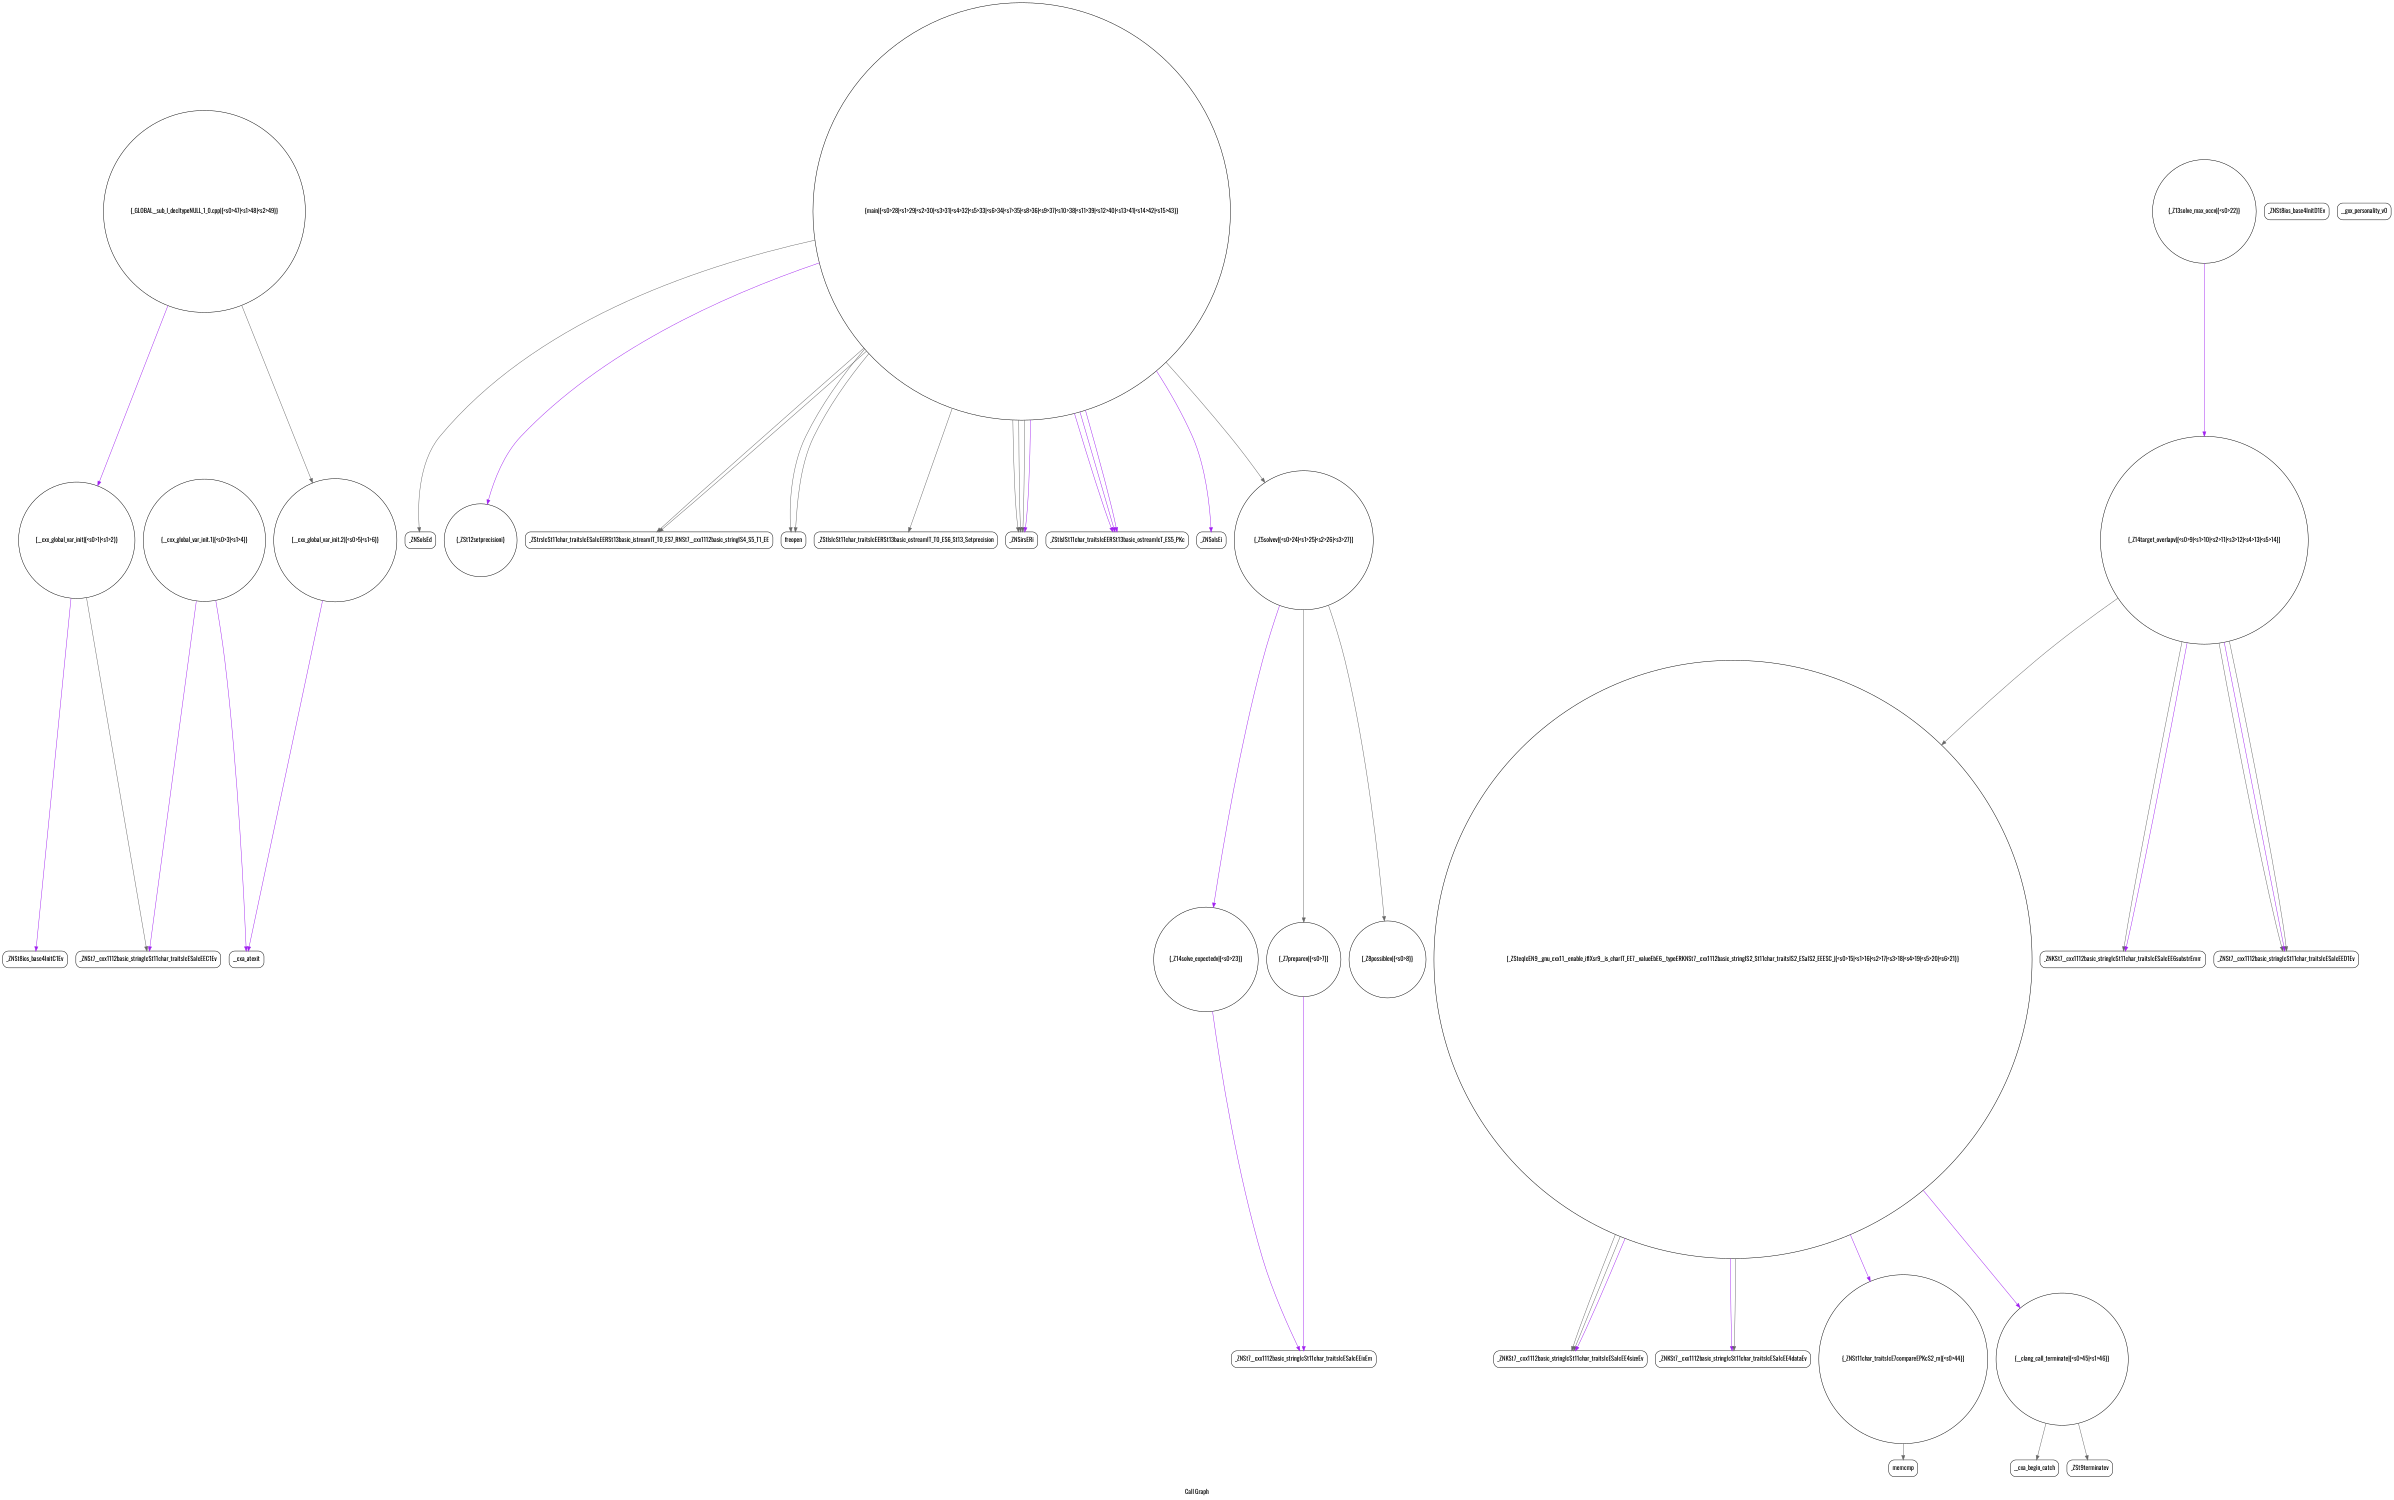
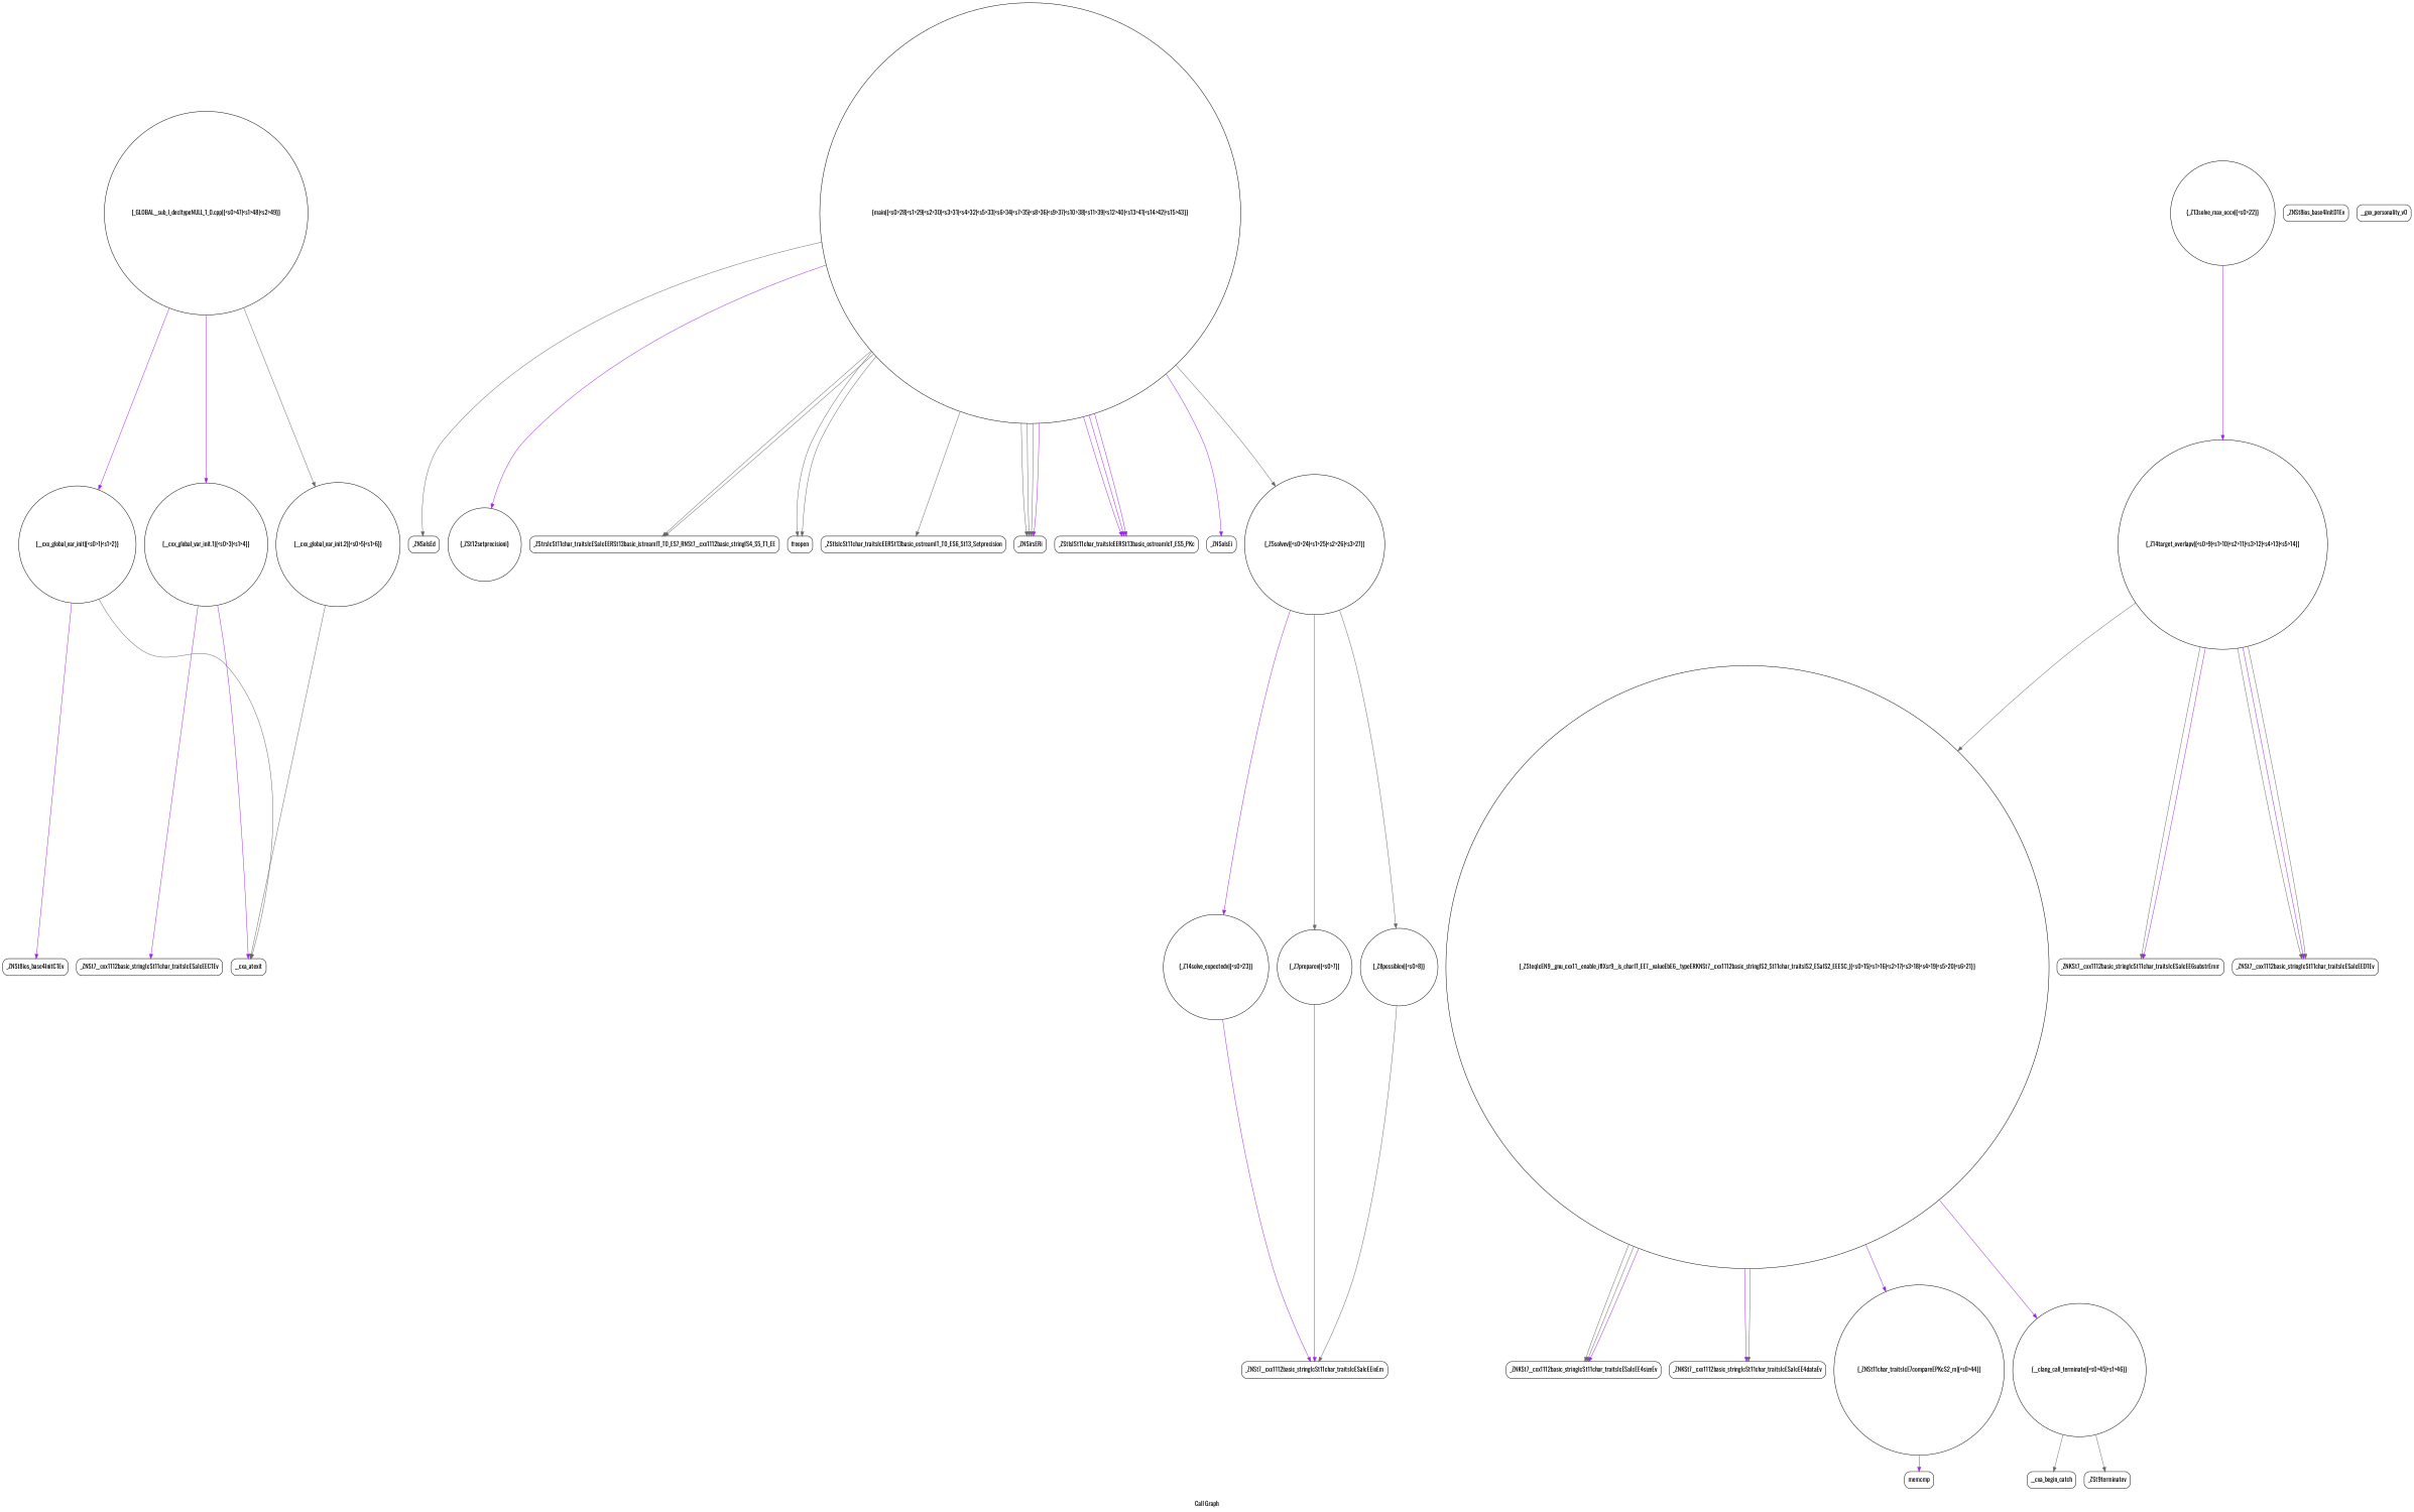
  digraph {
    fontname=Oswald
    label="Call Graph"
    node [fontname=Oswald shape=Mrecord]
    edge [color=gray40 fontname=Oswald tailport=s0]
    n1 [label="{__cxx_global_var_init|{<s0>1|<s1>2}}" shape=circle]
    n2 [label="{_ZNSt8ios_base4InitC1Ev}"]
    n3 [label="{__cxa_atexit}"]
    n4 [label="{_ZNSolsEd}"]
    n5 [label="{__cxx_global_var_init.2|{<s0>5|<s1>6}}" shape=circle]
    n6 [label="{_ZNSt7__cxx1112basic_stringIcSt11char_traitsIcESaIcEEC1Ev}"]
    n7 [label="{memcmp}"]
    n8 [label="{_ZSteqIcEN9__gnu_cxx11__enable_ifIXsr9__is_charIT_EE7__valueEbE6__typeERKNSt7__cxx1112basic_stringIS2_St11char_traitsIS2_ESaIS2_EEESC_|{<s0>15|<s1>16|<s2>17|<s3>18|<s4>19|<s5>20|<s6>21}}" shape=circle]
    n9 [label="{_ZNKSt7__cxx1112basic_stringIcSt11char_traitsIcESaIcEE4sizeEv}"]
    n10 [label="{_ZNKSt7__cxx1112basic_stringIcSt11char_traitsIcESaIcEE4dataEv}"]
    n11 [label="{_ZNSt11char_traitsIcE7compareEPKcS2_m|{<s0>44}}" shape=circle]
    n12 [label="{__clang_call_terminate|{<s0>45|<s1>46}}" shape=circle]
    n13 [label="{__cxa_begin_catch}"]
    n14 [label="{_ZSt9terminatev}"]
    n15 [label="{_ZSt12setprecisioni}" shape=circle]
    n16 [label="{_ZNSt8ios_base4InitD1Ev}"]
    n17 [label="{_ZNSt7__cxx1112basic_stringIcSt11char_traitsIcESaIcEEixEm}"]
    n18 [label="{_Z14solve_expectedv|{<s0>23}}" shape=circle]
    n19 [label="{_ZStrsIcSt11char_traitsIcESaIcEERSt13basic_istreamIT_T0_ES7_RNSt7__cxx1112basic_stringIS4_S5_T1_EE}"]
    n20 [label="{__cxx_global_var_init.1|{<s0>3|<s1>4}}" shape=circle]
    n21 [label="{_Z14target_overlapv|{<s0>9|<s1>10|<s2>11|<s3>12|<s4>13|<s5>14}}" shape=circle]
    n22 [label="{_ZNKSt7__cxx1112basic_stringIcSt11char_traitsIcESaIcEE6substrEmm}"]
    n23 [label="{_ZNSt7__cxx1112basic_stringIcSt11char_traitsIcESaIcEED1Ev}"]
    n24 [label="{main|{<s0>28|<s1>29|<s2>30|<s3>31|<s4>32|<s5>33|<s6>34|<s7>35|<s8>36|<s9>37|<s10>38|<s11>39|<s12>40|<s13>41|<s14>42|<s15>43}}" shape=circle]
    n25 [label="{freopen}"]
    n26 [label="{_ZStlsIcSt11char_traitsIcEERSt13basic_ostreamIT_T0_ES6_St13_Setprecision}"]
    n27 [label="{_ZNSirsERi}"]
    n28 [label="{_ZStlsISt11char_traitsIcEERSt13basic_ostreamIcT_ES5_PKc}"]
    n29 [label="{_ZNSolsEi}"]
    n30 [label="{_Z5solvev|{<s0>24|<s1>25|<s2>26|<s3>27}}" shape=circle]
    n31 [label="{_Z7preparev|{<s0>7}}" shape=circle]
    n32 [label="{_Z8possiblev|{<s0>8}}" shape=circle]
    n33 [label="{_Z13solve_max_occv|{<s0>22}}" shape=circle]
    n34 [label="{__gxx_personality_v0}"]
    n35 [label="{_GLOBAL__sub_I_decltypeNULL_1_0.cpp|{<s0>47|<s1>48|<s2>49}}" shape=circle]
    n1 -> n2 [color=purple]
-   n1 -> n6 [tailport=s1]
-   n5 -> n3 [color=purple tailport=s1]
+   n1 -> n3 [tailport=s1]
+   n5 -> n3 [tailport=s1]
    n8 -> n9
    n8 -> n9 [tailport=s1]
    n8 -> n9 [color=purple tailport=s4]
    n8 -> n10 [color=purple tailport=s2]
    n8 -> n10 [tailport=s3]
    n8 -> n11 [color=purple tailport=s5]
    n8 -> n12 [color=purple tailport=s6]
-   n11 -> n7
+   n11 -> n7 [color=purple]
    n12 -> n13
    n12 -> n14 [tailport=s1]
    n18 -> n17 [color=purple]
    n20 -> n3 [color=purple tailport=s1]
    n20 -> n6 [color=purple]
    n21 -> n8 [tailport=s2]
    n21 -> n22
    n21 -> n22 [color=purple tailport=s1]
    n21 -> n23 [tailport=s3]
    n21 -> n23 [color=purple tailport=s4]
    n21 -> n23 [tailport=s5]
    n24 -> n4 [tailport=s14]
    n24 -> n15 [color=purple tailport=s2]
    n24 -> n19 [tailport=s8]
    n24 -> n19 [tailport=s9]
    n24 -> n25
    n24 -> n25 [tailport=s1]
    n24 -> n26 [tailport=s3]
    n24 -> n27 [tailport=s4]
    n24 -> n27 [tailport=s5]
    n24 -> n27 [tailport=s6]
    n24 -> n27 [color=purple tailport=s7]
    n24 -> n28 [color=purple tailport=s10]
    n24 -> n28 [color=purple tailport=s12]
    n24 -> n28 [color=purple tailport=s15]
    n24 -> n29 [color=purple tailport=s11]
    n24 -> n30 [tailport=s13]
    n30 -> n18 [color=purple tailport=s3]
    n30 -> n31
    n30 -> n32 [tailport=s1]
    n31 -> n17 [color=purple]
+   n32 -> n17
    n33 -> n21 [color=purple]
    n35 -> n1 [color=purple]
    n35 -> n5 [tailport=s2]
+   n35 -> n20 [color=purple tailport=s1]
  }
